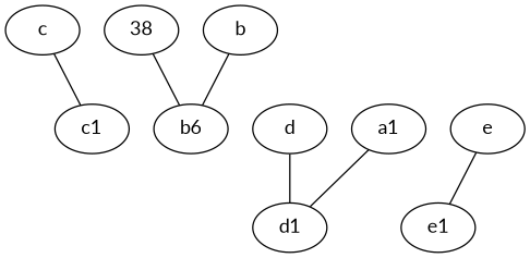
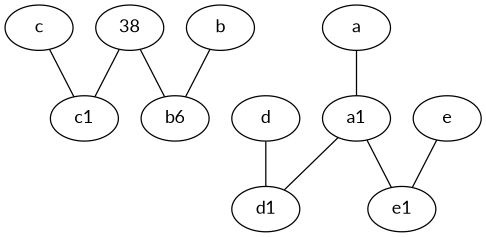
  graph {
    fontname=Lato
    node [fontname=Lato labelfontsize=50]
    edge [fontname=Lato]
    38
    c1
    n3 [label=b6]
+   a
    a1
    d1
    e1
    d
    b
    c
    e
+   38 -- c1
    38 -- n3
+   a -- a1
    a1 -- d1
+   a1 -- e1
    d -- d1
    b -- n3
    c -- c1
    e -- e1
  }
